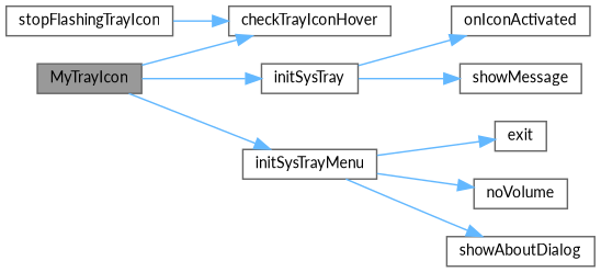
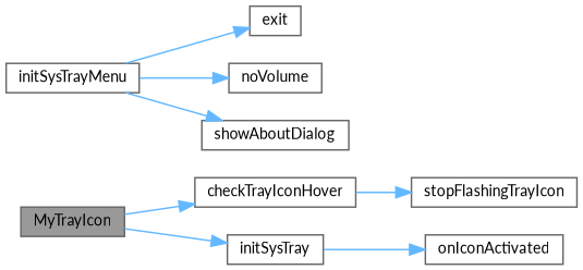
  digraph {
    fontname=Lato
    rankdir=LR
    node [color=grey40 fillcolor=white fontname=Lato fontsize=10 shape=box style=filled]
    edge [color=steelblue1 fontname=Lato fontsize=10 labelfontname=Helvetica labelfontsize=10 style=solid]
    n1 [color=gray40 fillcolor=grey60 fontcolor=black height=0.2 label=MyTrayIcon width=0.4]
    n2 [height=0.2 label=checkTrayIconHover width=0.4]
    n3 [height=0.2 label=initSysTray width=0.4]
    n4 [height=0.2 label=initSysTrayMenu width=0.4]
    n5 [height=0.2 label=stopFlashingTrayIcon width=0.4]
    n6 [height=0.2 label=onIconActivated width=0.4]
-   n7 [height=0.2 label=showMessage width=0.4]
    n8 [height=0.2 label=exit width=0.4]
    n9 [height=0.2 label=noVolume width=0.4]
    n10 [height=0.2 label=showAboutDialog width=0.4]
    n1 -> n2
    n1 -> n3
-   n1 -> n4
-   n5 -> n2
+   n2 -> n5
    n3 -> n6
-   n3 -> n7
    n4 -> n8
    n4 -> n9
    n4 -> n10
  }
